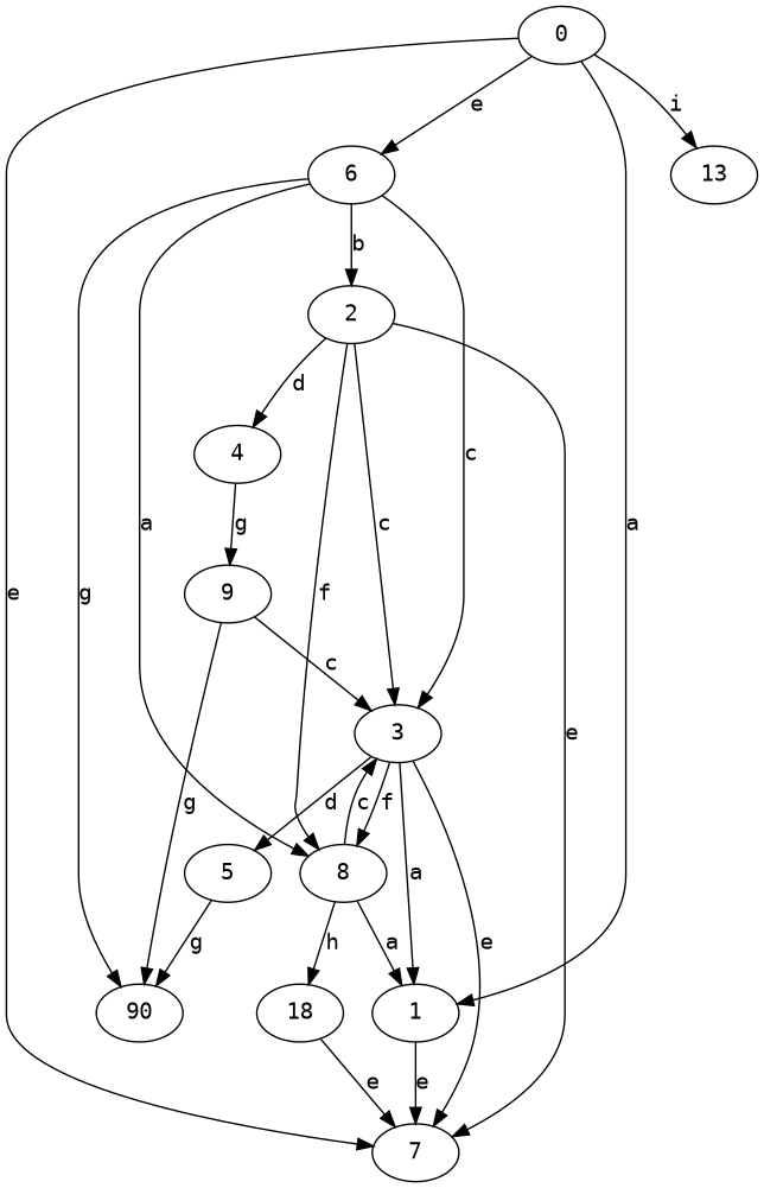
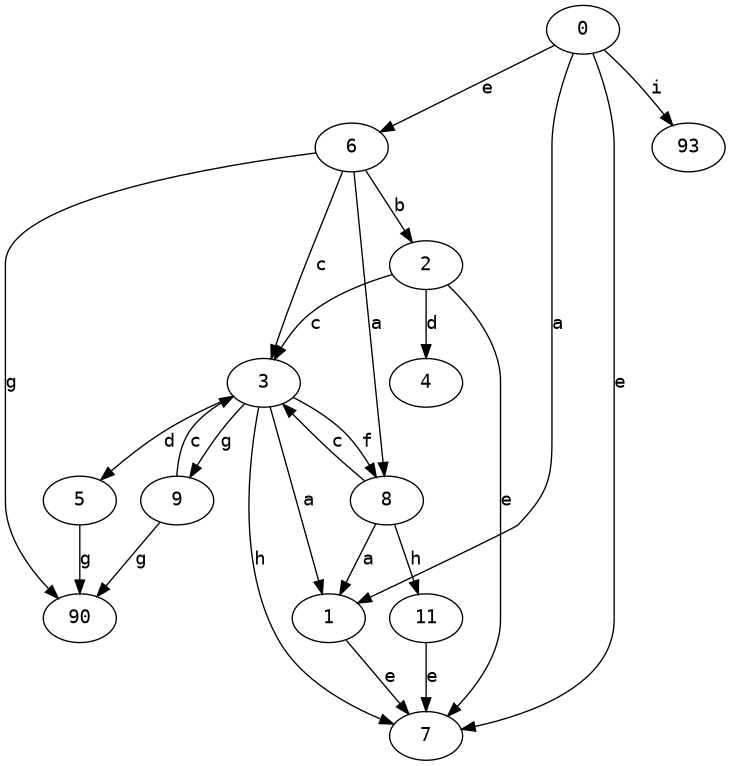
  strict digraph {
    fontname="DejaVu Sans Mono"
    node [fontname="DejaVu Sans Mono"]
    edge [fontname="DejaVu Sans Mono"]
    0
    1
    6
    7
-   13
+   13 [label=93]
    2
    3
    8
    n9 [label=90]
    4
    5
    9
-   11 [label=18]
+   11
    0 -> 1 [label=a]
    0 -> 6 [label=e]
    0 -> 7 [label=e]
    0 -> 13 [label=i]
    1 -> 7 [label=e]
    6 -> 2 [label=b]
    6 -> 3 [label=c]
    6 -> 8 [label=a]
    6 -> n9 [label=g]
    2 -> 7 [label=e]
    2 -> 3 [label=c]
-   2 -> 8 [label=f]
    2 -> 4 [label=d]
    3 -> 1 [label=a]
-   3 -> 7 [label=e]
+   3 -> 7 [label=h]
    3 -> 8 [label=f]
    3 -> 5 [label=d]
-   4 -> 9 [label=g]
+   3 -> 9 [label=g]
    8 -> 1 [label=a]
    8 -> 3 [label=c]
    8 -> 11 [label=h]
    5 -> n9 [label=g]
    9 -> 3 [label=c]
    9 -> n9 [label=g]
    11 -> 7 [label=e]
  }
